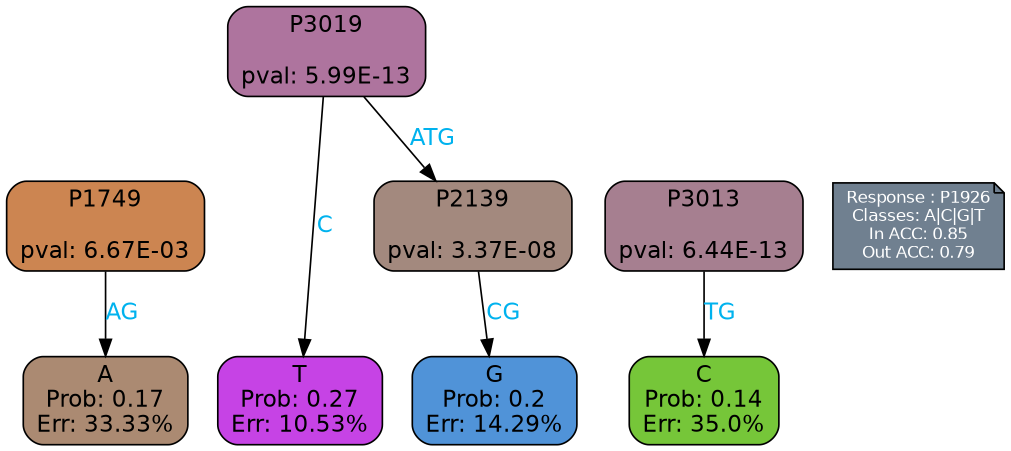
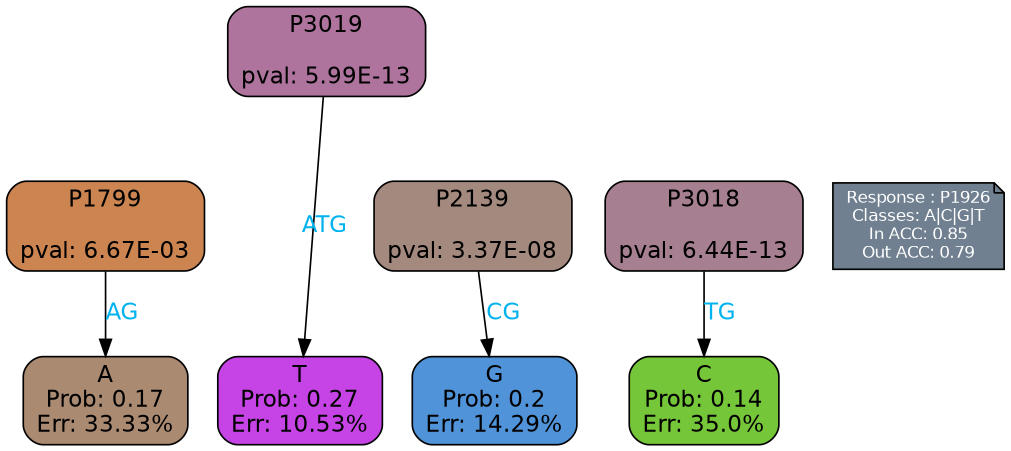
  digraph {
    ranksep=equally
    splines=polylines
    node [color=black fontname=helvetica shape=box style="filled, rounded"]
    edge [fontcolor=deepskyblue2 fontname=helvetica]
    n1 [fillcolor="#ab8a72" label="A\nProb: 0.17\nErr: 33.33%"]
    n2 [fillcolor="#5093d8" label="G\nProb: 0.2\nErr: 14.29%"]
    n3 [fillcolor="#c643e5" label="T\nProb: 0.27\nErr: 10.53%"]
    n4 [fillcolor="#76c639" label="C\nProb: 0.14\nErr: 35.0%"]
    n5 [align=left fillcolor=slategray fontcolor=white fontsize=10 label="Response : P1926\nClasses: A|C|G|T\nIn ACC: 0.85\nOut ACC: 0.79\n" shape=note style=filled]
-   n6 [fillcolor="#a67f90" label="P3013\n\npval: 6.44E-13"]
+   n6 [fillcolor="#a67f90" label="P3018\n\npval: 6.44E-13"]
    n7 [fillcolor="#ae749e" label="P3019\n\npval: 5.99E-13"]
    n8 [fillcolor="#a3897e" label="P2139\n\npval: 3.37E-08"]
-   n9 [fillcolor="#cc8551" label="P1749\n\npval: 6.67E-03"]
+   n9 [fillcolor="#cc8551" label="P1799\n\npval: 6.67E-03"]
    subgraph sub_1 {
      rank=same
      n1
      n2
      n3
      n4
    }
    subgraph sub_2 {
      rank=same
      n5
      n6
    }
    n6 -> n4 [label=TG]
-   n7 -> n3 [label=C]
-   n7 -> n8 [label=ATG]
+   n7 -> n3 [label=ATG]
    n8 -> n2 [label=CG]
    n9 -> n1 [label=AG]
  }
